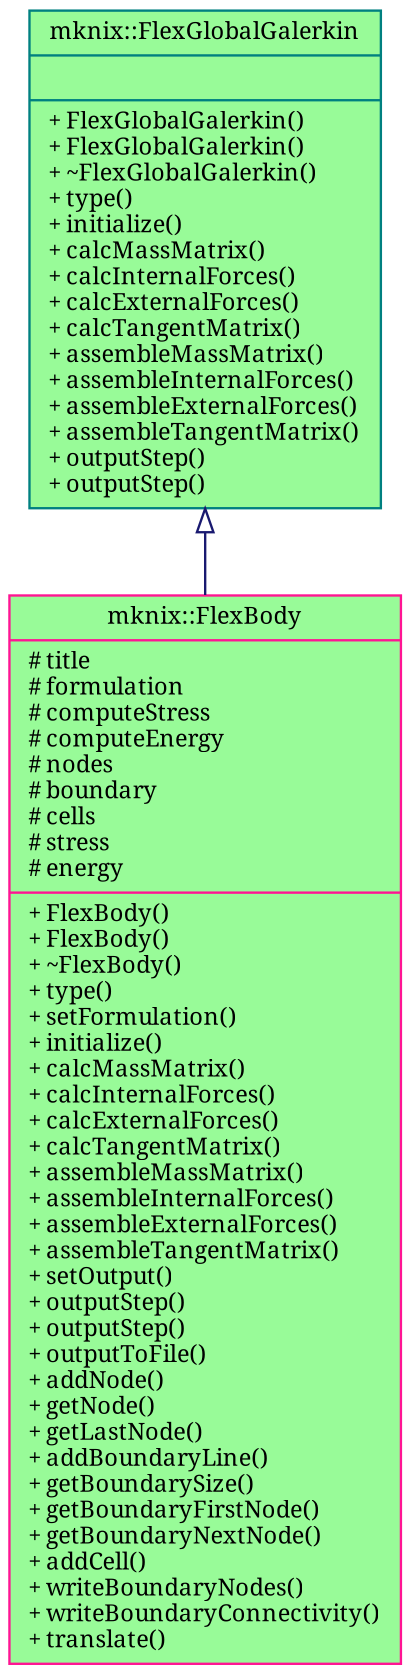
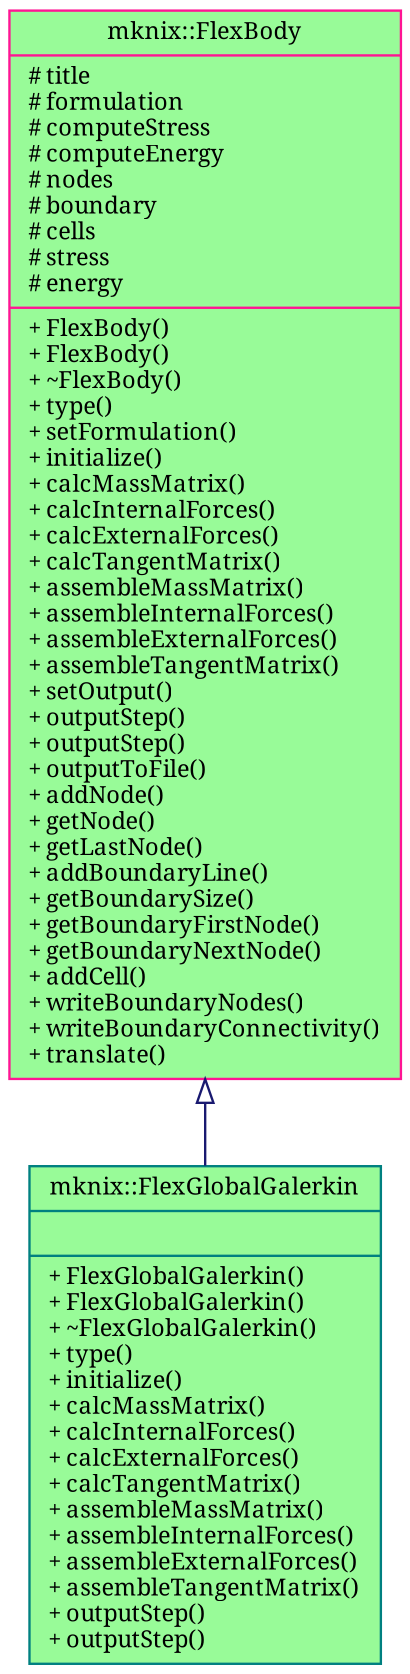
  digraph {
    fontname="Noto Serif"
    node [fillcolor=palegreen fontname="Noto Serif" fontsize=10 shape=record style=filled]
    n1 [color=deeppink fontcolor=black height=0.2 label="{mknix::FlexBody\n|# title\l# formulation\l# computeStress\l# computeEnergy\l# nodes\l# boundary\l# cells\l# stress\l# energy\l|+ FlexBody()\l+ FlexBody()\l+ ~FlexBody()\l+ type()\l+ setFormulation()\l+ initialize()\l+ calcMassMatrix()\l+ calcInternalForces()\l+ calcExternalForces()\l+ calcTangentMatrix()\l+ assembleMassMatrix()\l+ assembleInternalForces()\l+ assembleExternalForces()\l+ assembleTangentMatrix()\l+ setOutput()\l+ outputStep()\l+ outputStep()\l+ outputToFile()\l+ addNode()\l+ getNode()\l+ getLastNode()\l+ addBoundaryLine()\l+ getBoundarySize()\l+ getBoundaryFirstNode()\l+ getBoundaryNextNode()\l+ addCell()\l+ writeBoundaryNodes()\l+ writeBoundaryConnectivity()\l+ translate()\l}" width=0.4]
    n2 [color=teal height=0.2 label="{mknix::FlexGlobalGalerkin\n||+ FlexGlobalGalerkin()\l+ FlexGlobalGalerkin()\l+ ~FlexGlobalGalerkin()\l+ type()\l+ initialize()\l+ calcMassMatrix()\l+ calcInternalForces()\l+ calcExternalForces()\l+ calcTangentMatrix()\l+ assembleMassMatrix()\l+ assembleInternalForces()\l+ assembleExternalForces()\l+ assembleTangentMatrix()\l+ outputStep()\l+ outputStep()\l}" width=0.4]
-   n2 -> n1 [arrowtail=empty color=midnightblue dir=back fontname="Noto Serif" fontsize=10 labelfontname="FreeSans.ttf" labelfontsize=10 style=solid]
+   n1 -> n2 [arrowtail=empty color=midnightblue dir=back fontname="Noto Serif" fontsize=10 labelfontname="FreeSans.ttf" labelfontsize=10 style=solid]
  }
